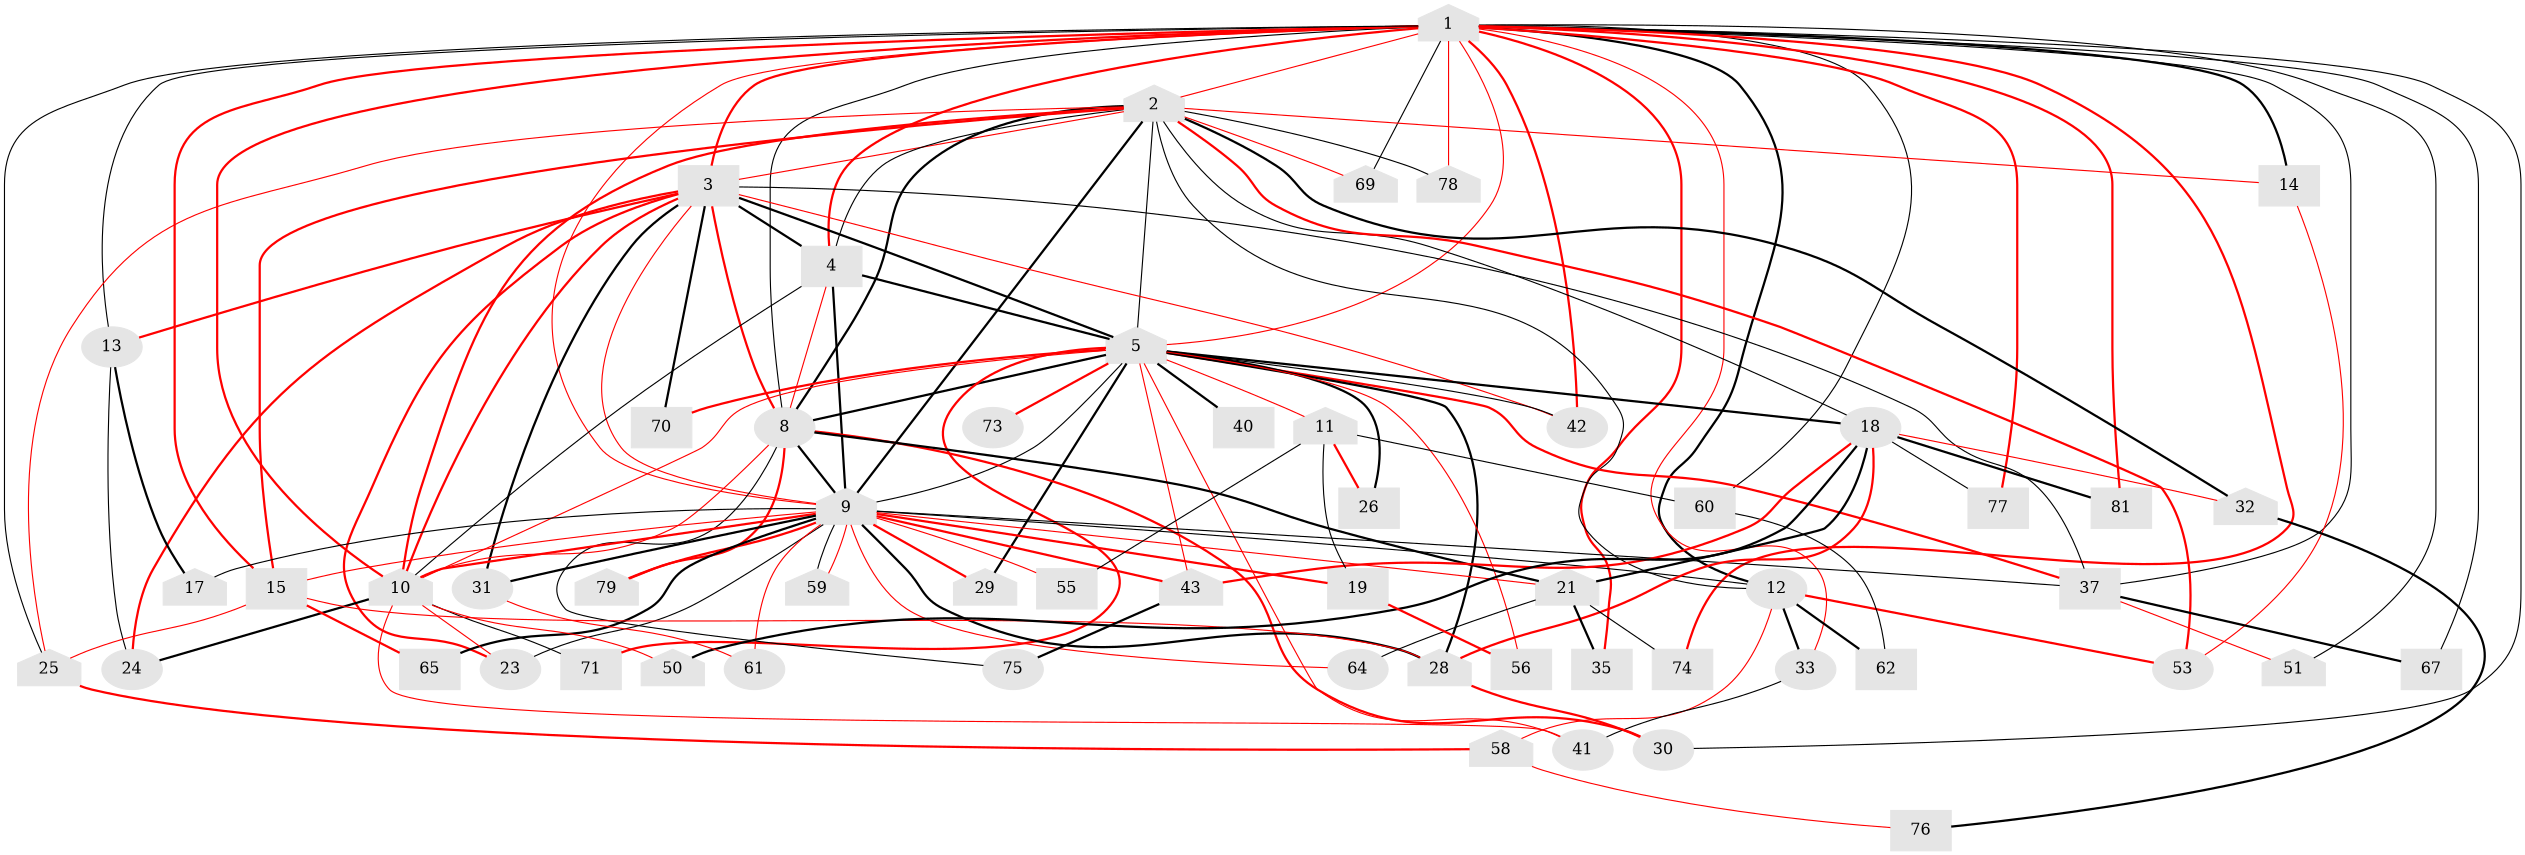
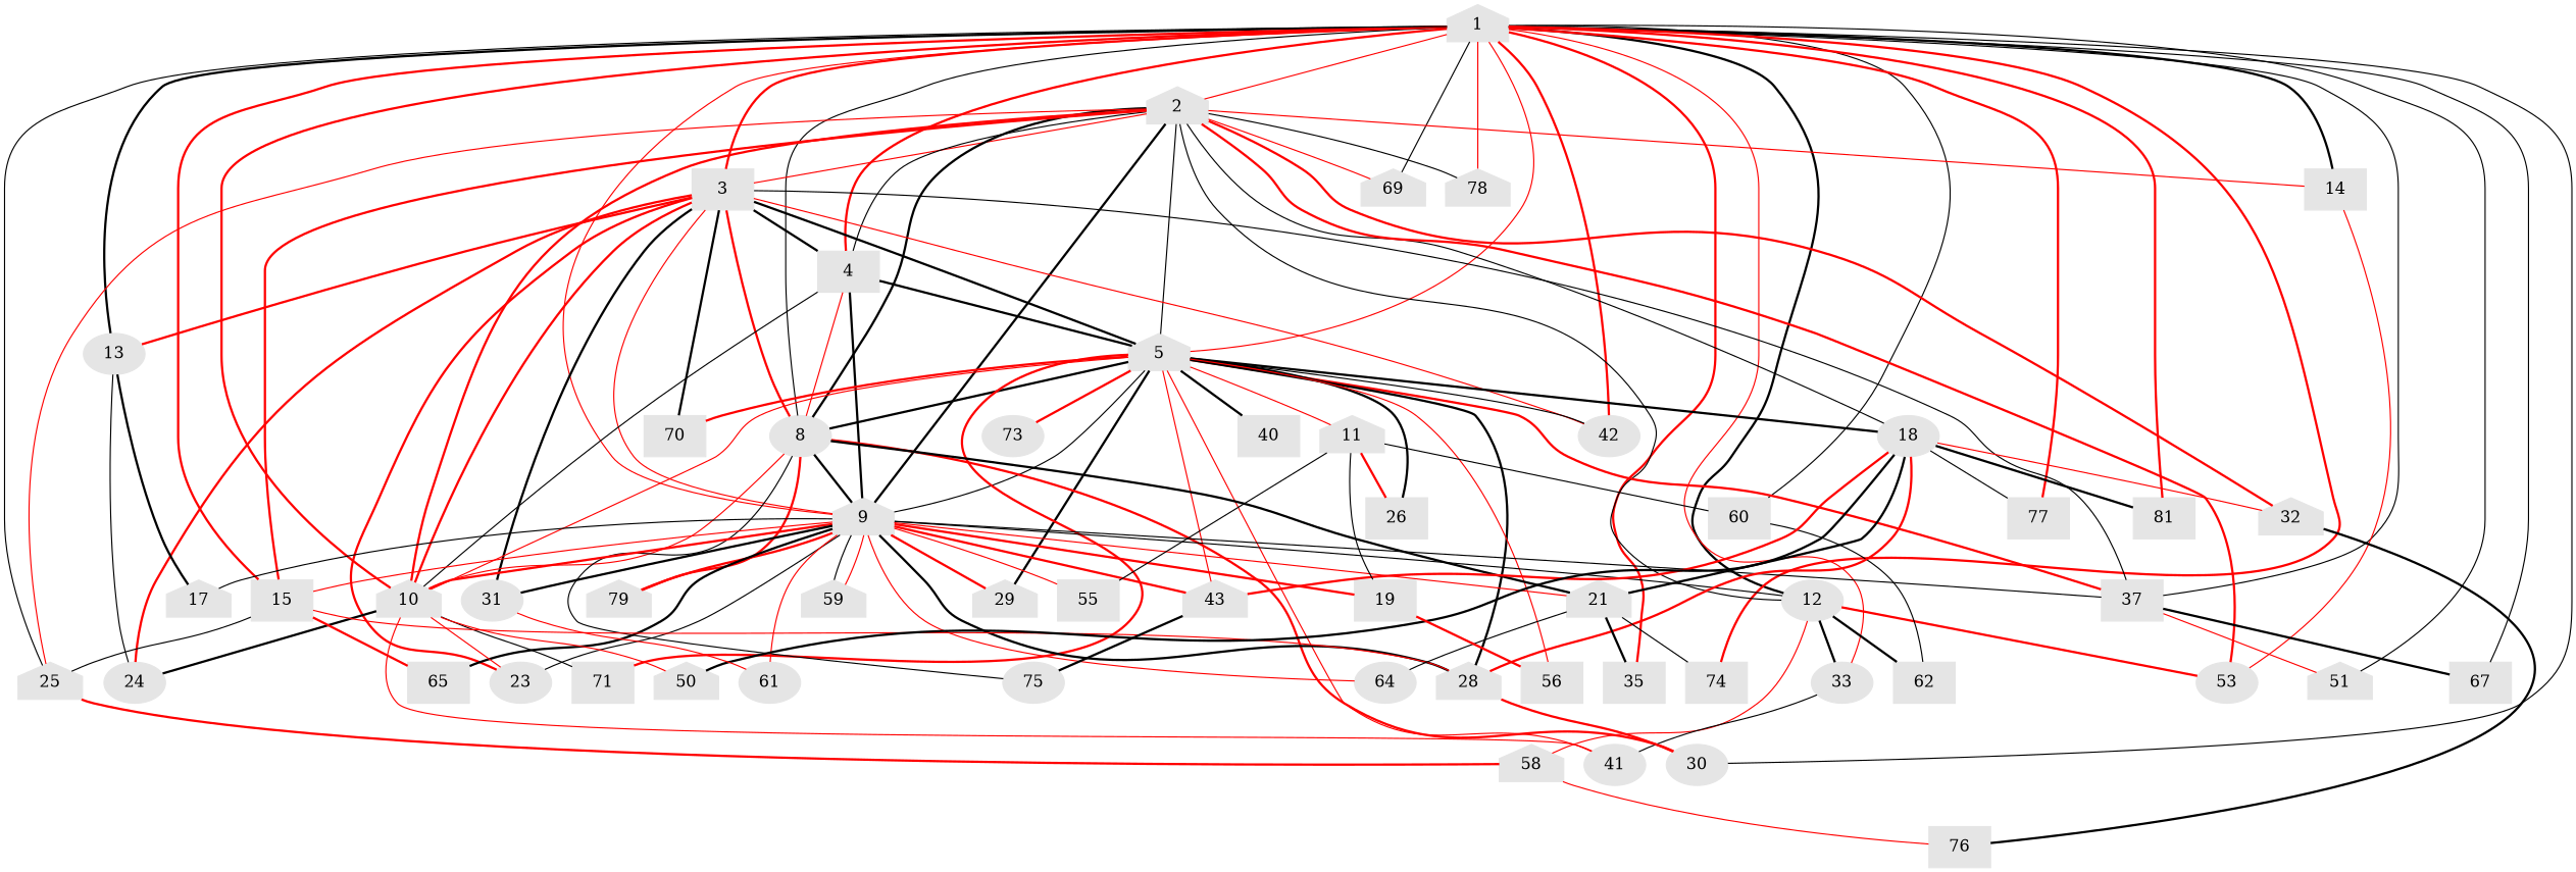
  graph {
    node [color=gray90 shape=box style=filled]
    edge [color=red style=bold]
    1 [shape=house super="+7"]
    2 [shape=house super="+49"]
    3 [super="+66"]
    4
    5 [shape=house super="+6"]
    8 [shape=ellipse super="+39"]
    9 [shape=house super="+38"]
    10 [shape=house super="+20"]
    12 [shape=ellipse super="+46"]
    13 [shape=ellipse super="+27"]
    14 [super="+22"]
    15 [super="+16"]
    25 [shape=house super="+36"]
    30 [shape=ellipse super="+63"]
    33 [shape=ellipse]
    35
    37 [super="+52"]
    42 [shape=ellipse super="+45"]
    51 [shape=house]
    60
    67
    69 [shape=house]
    74
    77
    78 [shape=house]
    81
    18 [shape=ellipse super="+57"]
    32 [shape=house]
    53 [shape=ellipse super="+54"]
    23 [shape=ellipse super="+44"]
    24 [shape=ellipse]
    31 [shape=ellipse]
    70
    11 [shape=house super="+68"]
    26
    28 [shape=house super="+34"]
    29 [shape=house]
    40
    41 [shape=ellipse super="+80"]
    43 [shape=house super="+47"]
    56
    71
    73 [shape=ellipse]
    21 [shape=house super="+48"]
    75 [shape=ellipse]
    79 [shape=house]
    17 [shape=house]
    19
    55
    59 [shape=house]
    61 [shape=ellipse]
    64 [shape=ellipse]
    65
    50 [shape=house]
    58 [shape=house super="+72"]
    62
    76
    1 -- 2 [style=solid weight=3]
    1 -- 3 [weight=2]
    1 -- 4 [weight=2]
    1 -- 5 [style=solid weight=4]
    1 -- 8 [color=black style=solid weight=2]
    1 -- 9 [style=solid weight=2]
    1 -- 10 [weight=3]
    1 -- 12 [color=black]
-   1 -- 13 [color=black style=solid]
+   1 -- 13 [color=black]
    1 -- 14 [color=black weight=2]
    1 -- 15
    1 -- 25 [color=black style=solid]
    1 -- 30 [color=black style=solid]
    1 -- 33 [style=solid]
    1 -- 35
    1 -- 37 [color=black style=solid]
    1 -- 42
    1 -- 51 [color=black style=solid]
    1 -- 60 [color=black style=solid]
    1 -- 67 [color=black style=solid]
    1 -- 69 [color=black style=solid]
    1 -- 74
    1 -- 77
    1 -- 78 [style=solid]
    1 -- 81
    2 -- 3 [style=solid]
    2 -- 4 [color=black style=solid]
    2 -- 5 [color=black style=solid weight=2]
    2 -- 8 [color=black]
    2 -- 9 [color=black weight=2]
    2 -- 10
    2 -- 12 [color=black style=solid]
    2 -- 14 [style=solid]
    2 -- 15
    2 -- 25 [style=solid]
    2 -- 69 [style=solid]
    2 -- 78 [color=black style=solid]
    2 -- 18 [color=black style=solid]
-   2 -- 32 [color=black]
+   2 -- 32
    2 -- 53
    3 -- 4 [color=black]
    3 -- 5 [color=black weight=2]
    3 -- 8
    3 -- 9 [style=solid]
    3 -- 10
    3 -- 13
    3 -- 37 [color=black style=solid]
    3 -- 42 [style=solid]
    3 -- 23
    3 -- 24
    3 -- 31 [color=black]
    3 -- 70 [color=black]
    4 -- 5 [color=black weight=2]
    4 -- 8 [style=solid]
    4 -- 9 [color=black]
    4 -- 10 [color=black style=solid]
    5 -- 8 [color=black weight=2]
    5 -- 9 [color=black style=solid weight=2]
    5 -- 10 [style=solid weight=2]
    5 -- 37
    5 -- 42 [color=black style=solid]
    5 -- 18 [color=black]
    5 -- 70
    5 -- 11 [style=solid weight=3]
    5 -- 26 [color=black]
    5 -- 28 [color=black]
    5 -- 29 [color=black]
    5 -- 40 [color=black weight=2]
    5 -- 41 [style=solid]
    5 -- 43 [style=solid]
    5 -- 56 [style=solid]
    5 -- 71
    5 -- 73 [weight=2]
    8 -- 9 [color=black weight=2]
    8 -- 10 [style=solid]
    8 -- 30
    8 -- 21 [color=black]
    8 -- 75 [color=black style=solid]
    8 -- 79
    9 -- 10
    9 -- 12 [color=black style=solid]
    9 -- 15 [style=solid]
    9 -- 37 [color=black style=solid]
    9 -- 23 [color=black style=solid]
    9 -- 31 [color=black]
    9 -- 28 [color=black]
    9 -- 29
    9 -- 43
    9 -- 21 [style=solid]
    9 -- 79
    9 -- 17 [color=black style=solid]
    9 -- 19
    9 -- 55 [style=solid]
    9 -- 59 [color=black style=solid]
    9 -- 59 [style=solid]
    9 -- 61 [style=solid]
    9 -- 64 [style=solid]
    9 -- 65 [color=black]
    10 -- 23 [style=solid]
    10 -- 24 [color=black]
    10 -- 41 [style=solid]
    10 -- 71 [color=black style=solid]
    10 -- 50 [style=solid]
    12 -- 33 [color=black]
    12 -- 53
    12 -- 58 [style=solid weight=2]
    12 -- 62 [color=black]
    13 -- 24 [color=black style=solid]
    13 -- 17 [color=black]
    14 -- 53 [style=solid]
-   15 -- 25 [style=solid]
+   15 -- 25 [color=black style=solid]
    15 -- 28 [style=solid]
    15 -- 65
    25 -- 58
    33 -- 41 [color=black style=solid]
    37 -- 51 [style=solid]
    37 -- 67 [color=black]
    60 -- 62 [color=black style=solid]
    18 -- 77 [color=black style=solid]
    18 -- 81 [color=black]
    18 -- 32 [style=solid]
    18 -- 28
    18 -- 43
    18 -- 21 [color=black]
    18 -- 50 [color=black]
    32 -- 76 [color=black]
    31 -- 61 [style=solid]
    11 -- 60 [color=black style=solid]
    11 -- 26
    11 -- 19 [color=black style=solid]
    11 -- 55 [color=black style=solid]
    28 -- 30
    43 -- 75 [color=black]
    21 -- 35 [color=black]
    21 -- 74 [color=black style=solid]
    21 -- 64 [color=black style=solid]
    19 -- 56
    58 -- 76 [style=solid]
  }
